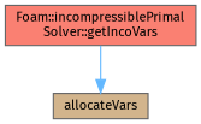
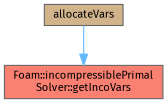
  digraph {
    rankdir=TB
    fontname="Fira Sans"
    node [fontname="Fira Sans" fontsize=10 shape=box style=filled]
    n1 [color=gray40 fillcolor=tan fontcolor=black height=0.2 label=allocateVars width=0.4]
    n2 [color=grey40 fillcolor=salmon height=0.2 label="Foam::incompressiblePrimal\lSolver::getIncoVars" width=0.4]
-   n2 -> n1 [color=steelblue1 fontname="Fira Sans" fontsize=10 labelfontname=Helvetica labelfontsize=10 style=solid]
+   n1 -> n2 [color=steelblue1 fontname="Fira Sans" fontsize=10 labelfontname=Helvetica labelfontsize=10 style=solid]
  }
